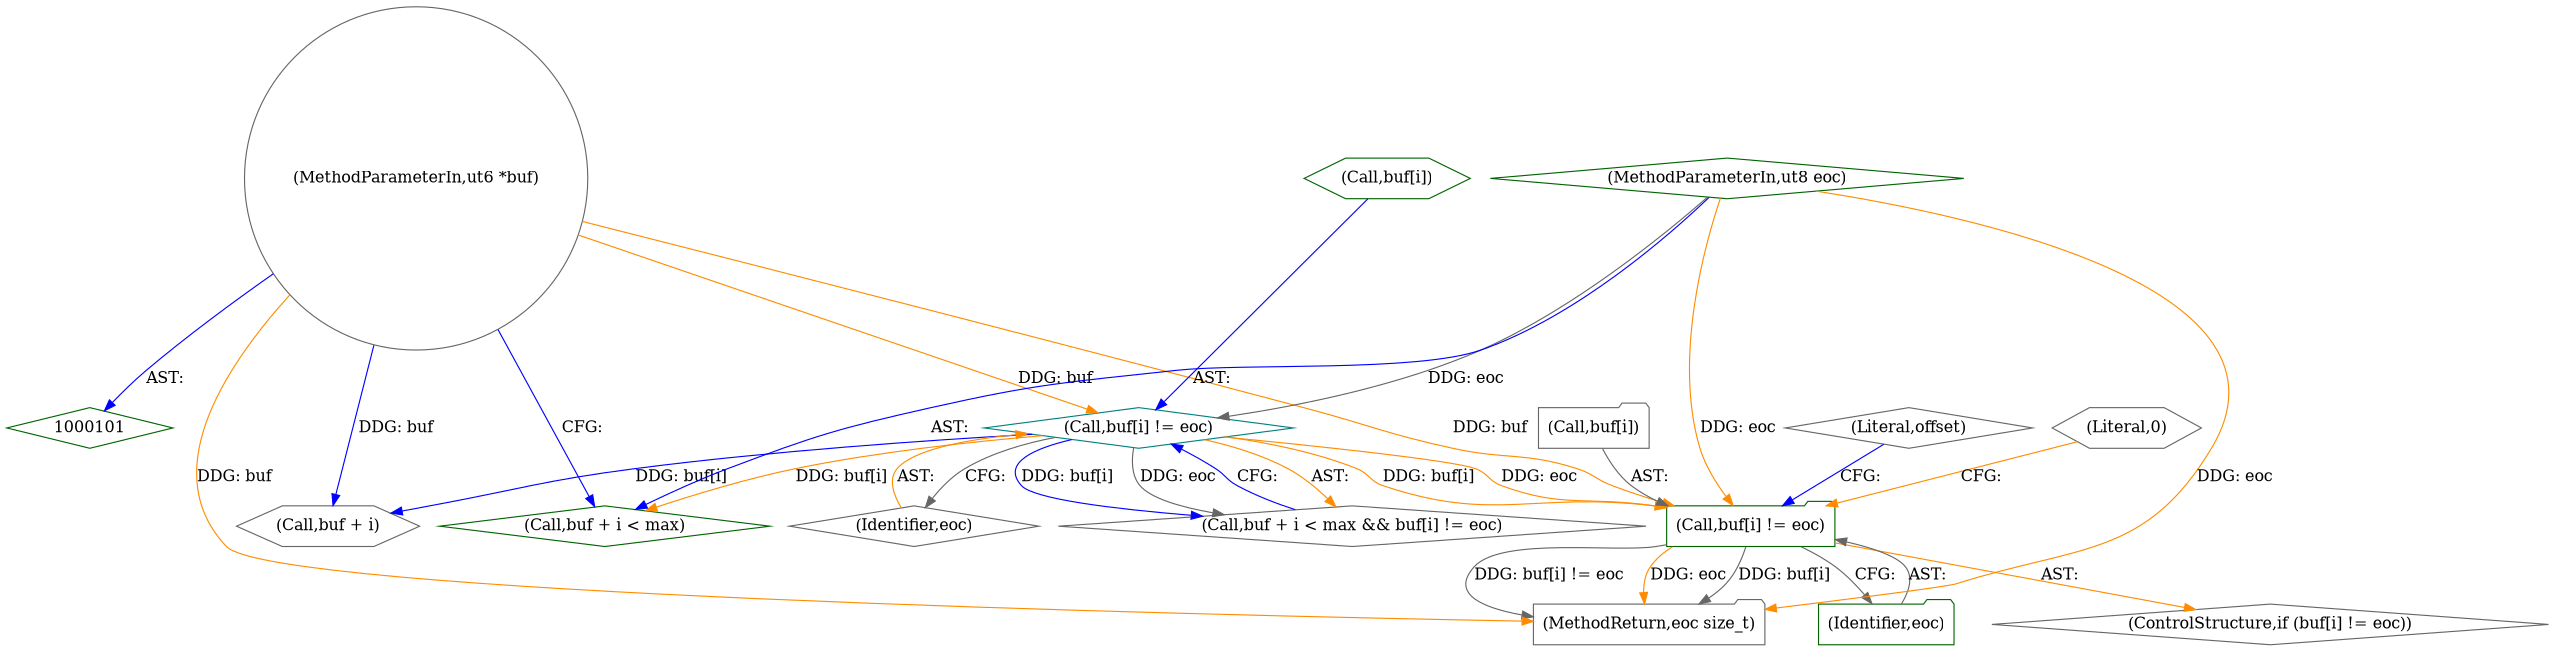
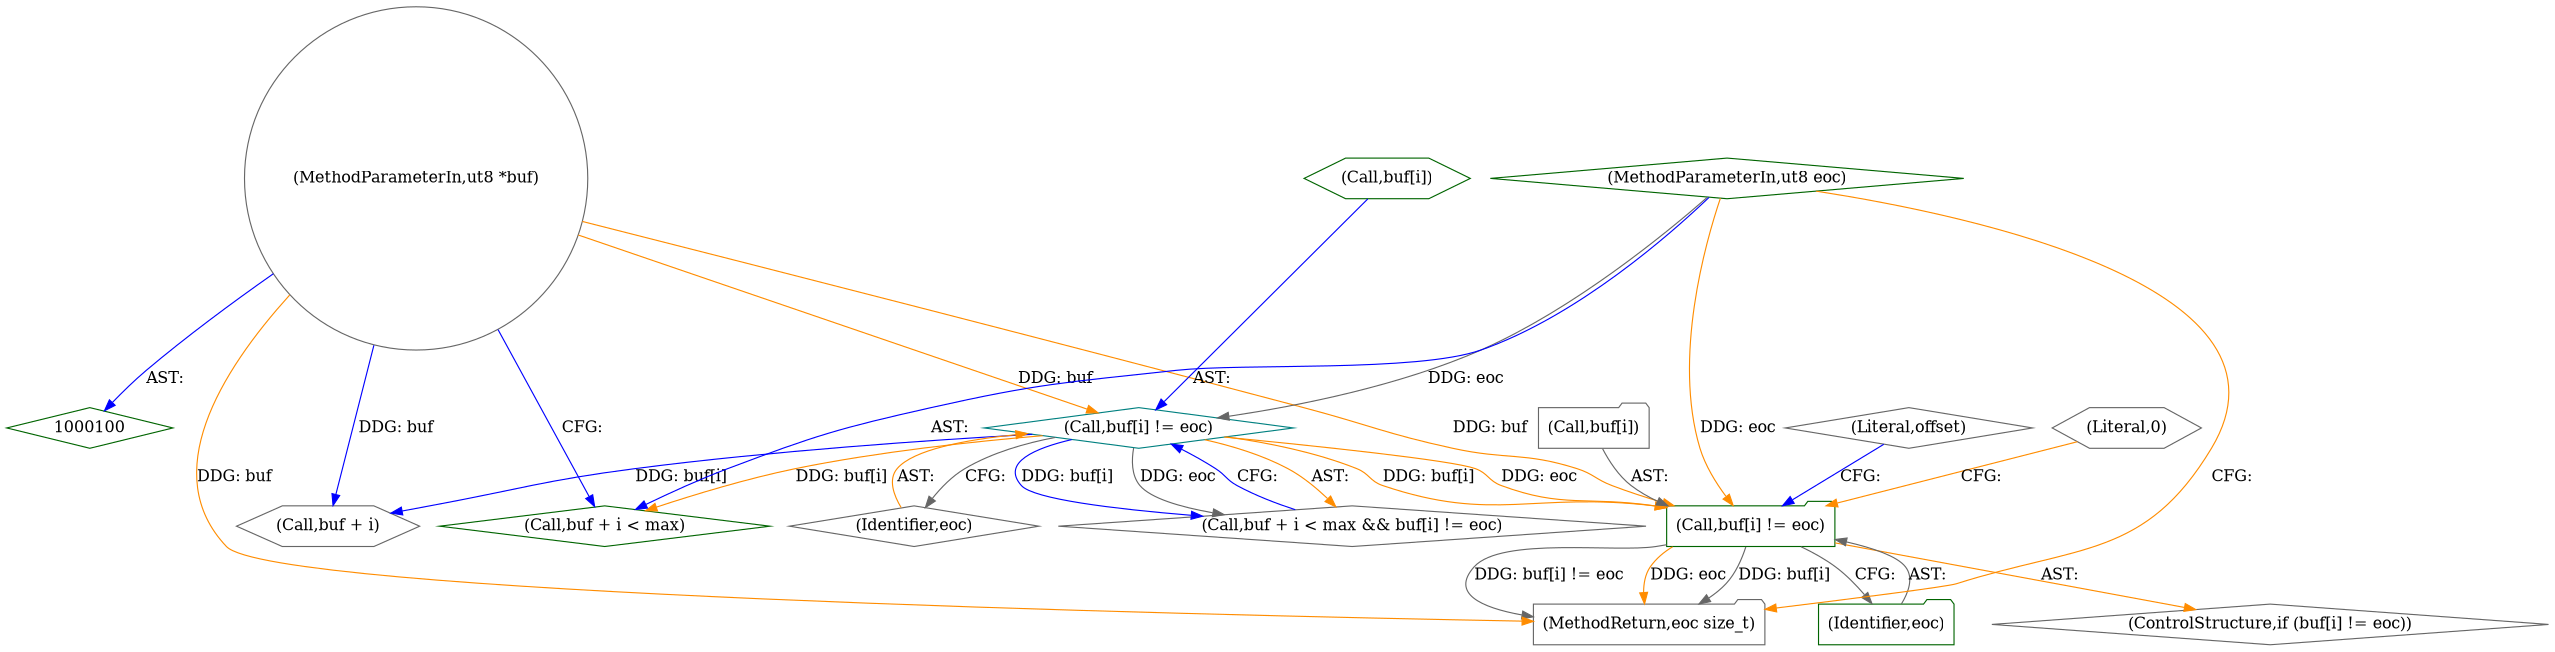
  digraph {
    node [color=gray40 shape=diamond]
    edge [color=darkorange]
    n1 [color=darkgreen label="(Call,buf[i] != eoc)" shape=folder]
    n2 [label="(ControlStructure,if (buf[i] != eoc))"]
    n3 [label="(MethodReturn,eoc size_t)" shape=folder]
    n4 [color=darkgreen label="(Identifier,eoc)" shape=folder]
    n5 [color=teal label="(Call,buf[i] != eoc)"]
    n6 [label="(Call,buf + i)" shape=hexagon]
    n7 [color=darkgreen label="(Call,buf + i < max)"]
    n8 [label="(Identifier,eoc)"]
    n9 [label="(Call,buf + i < max && buf[i] != eoc)"]
-   n10 [label="(MethodParameterIn,ut6 *buf)" shape=circle]
-   1000100 [color=darkgreen label=1000101]
+   n10 [label="(MethodParameterIn,ut8 *buf)" shape=circle]
+   1000100 [color=darkgreen]
    n12 [color=darkgreen label="(MethodParameterIn,ut8 eoc)"]
    n13 [label="(Literal,0)" shape=hexagon]
    n14 [label="(Call,buf[i])" shape=folder]
    n15 [color=darkgreen label="(Call,buf[i])" shape=hexagon]
    n16 [label="(Literal,offset)"]
    n1 -> n2 [label="AST: "]
    n1 -> n3 [color=gray40 label="DDG: buf[i] != eoc"]
    n1 -> n3 [label="DDG: eoc"]
    n1 -> n3 [color=gray40 label="DDG: buf[i]"]
    n1 -> n4 [color=gray40 label="CFG: "]
    n4 -> n1 [color=gray40 label="AST: "]
    n5 -> n1 [label="DDG: buf[i]"]
    n5 -> n1 [label="DDG: eoc"]
    n5 -> n6 [color=blue label="DDG: buf[i]"]
    n5 -> n7 [label="DDG: buf[i]"]
    n5 -> n8 [color=gray40 label="CFG: "]
    n5 -> n9 [label="AST: "]
    n5 -> n9 [color=blue label="DDG: buf[i]"]
    n5 -> n9 [color=gray40 label="DDG: eoc"]
    n8 -> n5 [label="AST: "]
    n9 -> n5 [color=blue label="CFG: "]
    n10 -> n1 [label="DDG: buf"]
    n10 -> n3 [label="DDG: buf"]
    n10 -> n5 [label="DDG: buf"]
    n10 -> n6 [color=blue label="DDG: buf"]
    n10 -> n7 [color=blue label="CFG: "]
    n10 -> 1000100 [color=blue label="AST: "]
    n12 -> n1 [label="DDG: eoc"]
-   n12 -> n3 [label="DDG: eoc"]
+   n12 -> n3 [label="CFG: "]
    n12 -> n5 [color=gray40 label="DDG: eoc"]
    n12 -> n7 [color=blue label="AST: "]
    n13 -> n1 [label="CFG: "]
    n14 -> n1 [color=gray40 label="AST: "]
    n15 -> n5 [color=blue label="AST: "]
    n16 -> n1 [color=blue label="CFG: "]
  }
